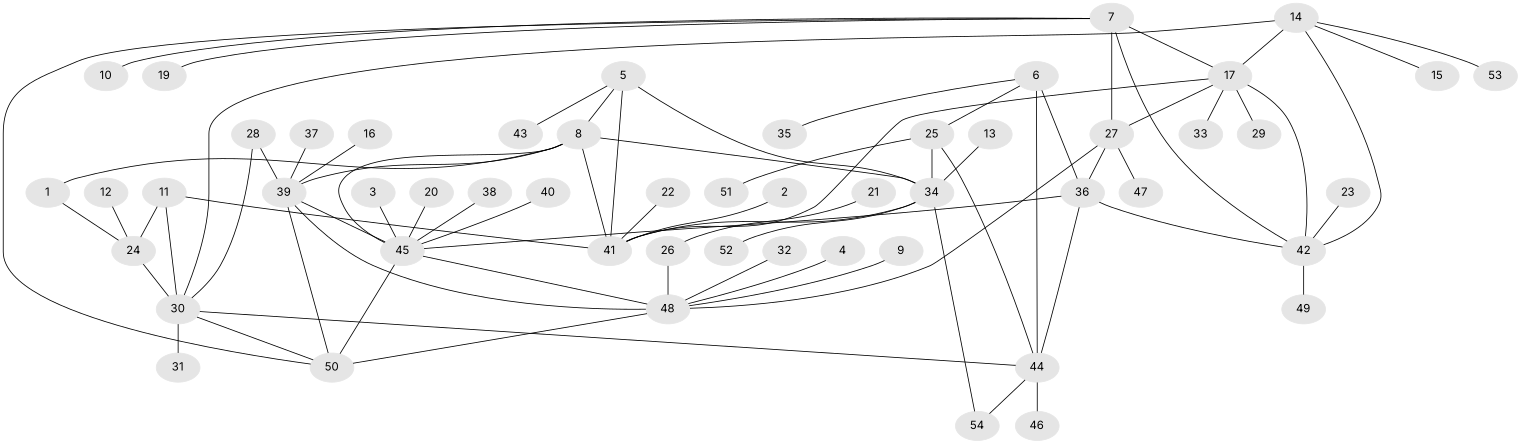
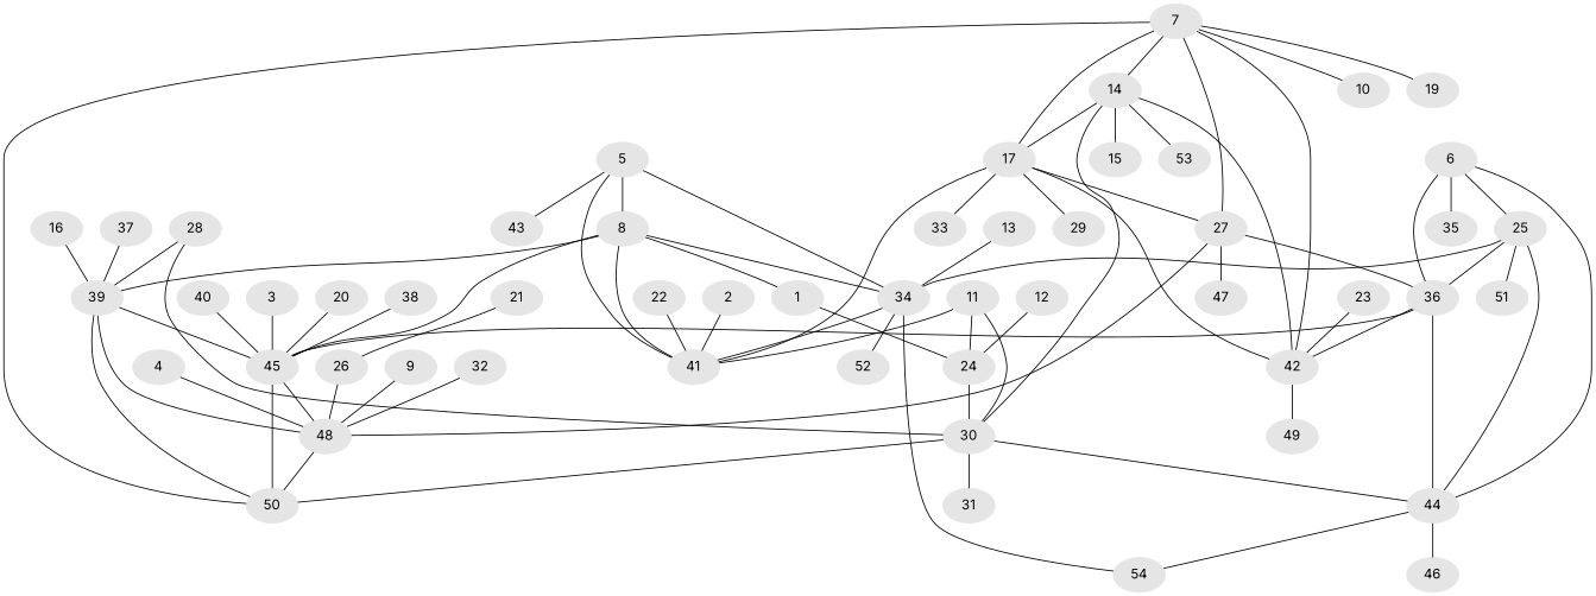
  graph {
    fontname=Inter
    node [color=gray90 fontname=Inter style=filled]
    edge [fontname=Inter weight=1.0]
    1
    24
    30
    2
    41
    3
    45
    48
    50
    4
    5
    8
    34
    43
    39
    52
    54
    6
    25
    35
    36
    44
    51
    42
    46
    7
    10
    14
    17
    19
    27
    15
    53
    29
    33
    47
    49
    11
    9
    31
    12
    13
    16
    20
    21
    26
    22
    23
    28
    32
    37
    38
    40
    1 -- 24
    24 -- 30 [weight=4.0]
    30 -- 50
    30 -- 44
    30 -- 31
    2 -- 41
    3 -- 45
    45 -- 48 [weight=2.0]
    45 -- 50 [weight=2.0]
    48 -- 50
    4 -- 48
    5 -- 41 [weight=2.0]
    5 -- 8 [weight=2.0]
    5 -- 34 [weight=2.0]
    5 -- 43
    8 -- 1
    8 -- 41
    8 -- 45
    8 -- 34
    8 -- 39
    34 -- 41
    34 -- 52
    34 -- 54
    39 -- 45 [weight=2.0]
    39 -- 48
    39 -- 50
    6 -- 25
    6 -- 35
    6 -- 36 [weight=2.0]
    6 -- 44
    25 -- 34
+   25 -- 36 [weight=2.0]
    25 -- 44
    25 -- 51
    36 -- 45
    36 -- 44 [weight=2.0]
    36 -- 42
    44 -- 54
    44 -- 46
    42 -- 49
    7 -- 50
    7 -- 42
    7 -- 10
+   7 -- 14
    7 -- 17 [weight=2.0]
    7 -- 19
    7 -- 27
    14 -- 30
    14 -- 42
    14 -- 17 [weight=2.0]
    14 -- 15
    14 -- 53
    17 -- 41
    17 -- 42 [weight=2.0]
    17 -- 27
    17 -- 29
    17 -- 33
    27 -- 48
    27 -- 36
    27 -- 47
    11 -- 24 [weight=2.0]
    11 -- 30 [weight=2.0]
    11 -- 41
    9 -- 48
    12 -- 24
    13 -- 34
    16 -- 39
    20 -- 45
    21 -- 26
    26 -- 48
    22 -- 41
    23 -- 42
    28 -- 30
    28 -- 39
    32 -- 48
    37 -- 39
    38 -- 45
    40 -- 45
  }
